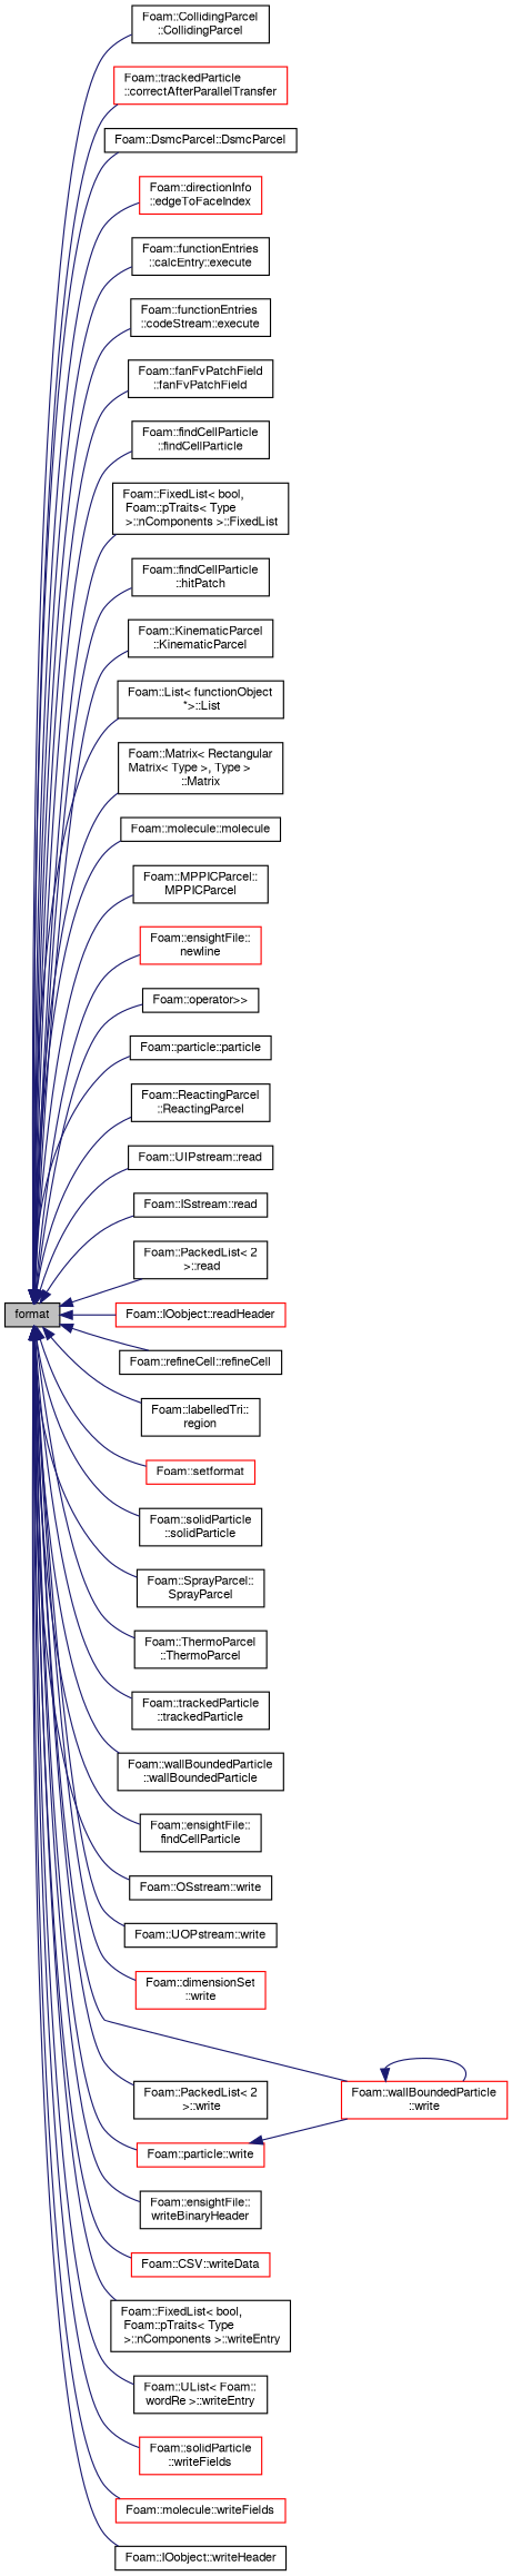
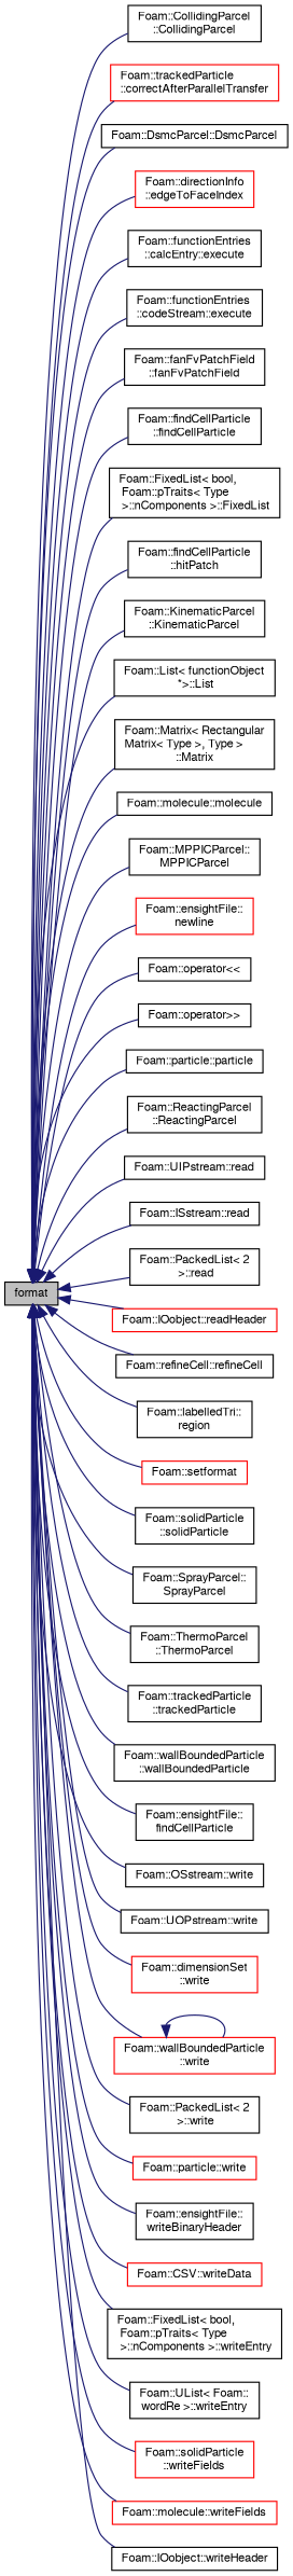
  digraph {
    rankdir=LR
    node [color=black fontname=FreeSans fontsize=10 shape=record]
    edge [color=midnightblue dir=back fontname=FreeSans fontsize=10 labelfontname=FreeSans labelfontsize=10 style=solid]
    n1 [fillcolor=grey75 fontcolor=black height=0.2 label=format style=filled width=0.4]
    n2 [height=0.2 label="Foam::CollidingParcel\l::CollidingParcel" width=0.4]
    n3 [color=red height=0.2 label="Foam::trackedParticle\l::correctAfterParallelTransfer" width=0.4]
    n4 [height=0.2 label="Foam::DsmcParcel::DsmcParcel" width=0.4]
    n5 [color=red height=0.2 label="Foam::directionInfo\l::edgeToFaceIndex" width=0.4]
    n6 [height=0.2 label="Foam::functionEntries\l::calcEntry::execute" width=0.4]
    n7 [height=0.2 label="Foam::functionEntries\l::codeStream::execute" width=0.4]
    n8 [height=0.2 label="Foam::fanFvPatchField\l::fanFvPatchField" width=0.4]
    n9 [height=0.2 label="Foam::findCellParticle\l::findCellParticle" width=0.4]
    n10 [height=0.2 label="Foam::FixedList\< bool,\l Foam::pTraits\< Type\l \>::nComponents \>::FixedList" width=0.4]
    n11 [height=0.2 label="Foam::findCellParticle\l::hitPatch" width=0.4]
    n12 [height=0.2 label="Foam::KinematicParcel\l::KinematicParcel" width=0.4]
    n13 [height=0.2 label="Foam::List\< functionObject\l *\>::List" width=0.4]
    n14 [height=0.2 label="Foam::Matrix\< Rectangular\lMatrix\< Type \>, Type \>\l::Matrix" width=0.4]
    n15 [height=0.2 label="Foam::molecule::molecule" width=0.4]
    n16 [height=0.2 label="Foam::MPPICParcel::\lMPPICParcel" width=0.4]
    n17 [color=red height=0.2 label="Foam::ensightFile::\lnewline" width=0.4]
+   n18 [height=0.2 label="Foam::operator\<\<" width=0.4]
    n19 [height=0.2 label="Foam::operator\>\>" width=0.4]
    n20 [height=0.2 label="Foam::particle::particle" width=0.4]
    n21 [height=0.2 label="Foam::ReactingParcel\l::ReactingParcel" width=0.4]
    n22 [height=0.2 label="Foam::UIPstream::read" width=0.4]
    n23 [height=0.2 label="Foam::ISstream::read" width=0.4]
    n24 [height=0.2 label="Foam::PackedList\< 2\l \>::read" width=0.4]
    n25 [color=red height=0.2 label="Foam::IOobject::readHeader" width=0.4]
    n26 [height=0.2 label="Foam::refineCell::refineCell" width=0.4]
    n27 [height=0.2 label="Foam::labelledTri::\lregion" width=0.4]
    n28 [color=red height=0.2 label="Foam::setformat" width=0.4]
    n29 [height=0.2 label="Foam::solidParticle\l::solidParticle" width=0.4]
    n30 [height=0.2 label="Foam::SprayParcel::\lSprayParcel" width=0.4]
    n31 [height=0.2 label="Foam::ThermoParcel\l::ThermoParcel" width=0.4]
    n32 [height=0.2 label="Foam::trackedParticle\l::trackedParticle" width=0.4]
    n33 [height=0.2 label="Foam::wallBoundedParticle\l::wallBoundedParticle" width=0.4]
    n34 [height=0.2 label="Foam::ensightFile::\lfindCellParticle" width=0.4]
    n35 [height=0.2 label="Foam::OSstream::write" width=0.4]
    n36 [height=0.2 label="Foam::UOPstream::write" width=0.4]
    n37 [color=red height=0.2 label="Foam::dimensionSet\l::write" width=0.4]
    n38 [color=red height=0.2 label="Foam::wallBoundedParticle\l::write" width=0.4]
    n39 [height=0.2 label="Foam::PackedList\< 2\l \>::write" width=0.4]
    n40 [color=red height=0.2 label="Foam::particle::write" width=0.4]
    n41 [height=0.2 label="Foam::ensightFile::\lwriteBinaryHeader" width=0.4]
    n42 [color=red height=0.2 label="Foam::CSV::writeData" width=0.4]
    n43 [height=0.2 label="Foam::FixedList\< bool,\l Foam::pTraits\< Type\l \>::nComponents \>::writeEntry" width=0.4]
    n44 [height=0.2 label="Foam::UList\< Foam::\lwordRe \>::writeEntry" width=0.4]
    n45 [color=red height=0.2 label="Foam::solidParticle\l::writeFields" width=0.4]
    n46 [color=red height=0.2 label="Foam::molecule::writeFields" width=0.4]
    n47 [height=0.2 label="Foam::IOobject::writeHeader" width=0.4]
    n1 -> n2
    n1 -> n3
    n1 -> n4
    n1 -> n5
    n1 -> n6
    n1 -> n7
    n1 -> n8
    n1 -> n9
    n1 -> n10
    n1 -> n11
    n1 -> n12
    n1 -> n13
    n1 -> n14
    n1 -> n15
    n1 -> n16
    n1 -> n17
+   n1 -> n18
    n1 -> n19
    n1 -> n20
    n1 -> n21
    n1 -> n22
    n1 -> n23
    n1 -> n24
    n1 -> n25
    n1 -> n26
    n1 -> n27
    n1 -> n28
    n1 -> n29
    n1 -> n30
    n1 -> n31
    n1 -> n32
    n1 -> n33
    n1 -> n34
    n1 -> n35
    n1 -> n36
    n1 -> n37
    n1 -> n38
    n1 -> n39
    n1 -> n40
    n1 -> n41
    n1 -> n42
    n1 -> n43
    n1 -> n44
    n1 -> n45
    n1 -> n46
    n1 -> n47
    n38 -> n38
-   n40 -> n38
  }
